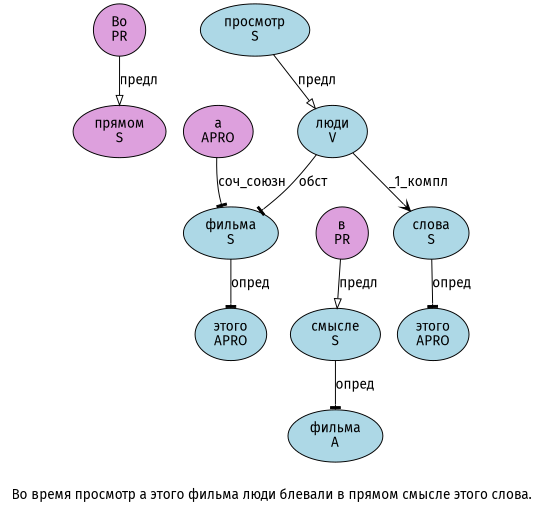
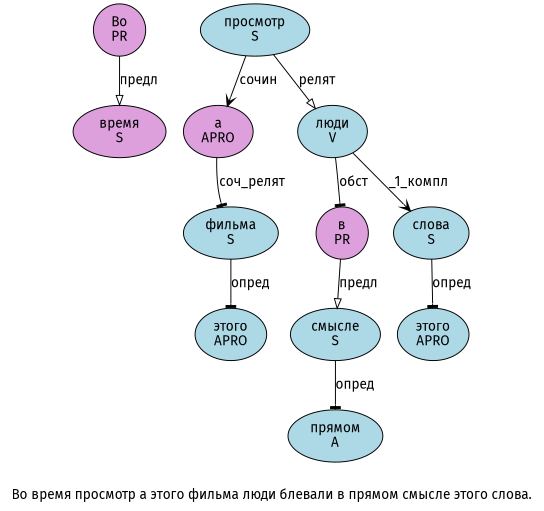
  digraph {
    fontname="Fira Sans"
    label="Во время просмотр а этого фильма люди блевали в прямом смысле этого слова."
    node [fillcolor=lightblue fontname="Fira Sans" penwidth=1 shape=ellipse style=filled]
    edge [arrowhead=tee fontname="Fira Sans"]
    n1 [fillcolor=plum label="Во\nPR"]
-   n2 [fillcolor=plum label="прямом\nS"]
+   n2 [fillcolor=plum label="время\nS"]
    n3 [label="просмотр\nS"]
    n4 [fillcolor=plum label="а\nAPRO"]
    n5 [label="люди\nV"]
    n6 [label="фильма\nS"]
    n7 [fillcolor=plum label="в\nPR"]
    n8 [label="слова\nS"]
    n9 [label="этого\nAPRO"]
    n10 [label="смысле\nS"]
    n11 [label="этого\nAPRO"]
-   n12 [label="фильма\nA"]
+   n12 [label="прямом\nA"]
    n1 -> n2 [arrowhead=onormal label="предл"]
-   n3 -> n5 [arrowhead=onormal label="предл"]
-   n4 -> n6 [label="соч_союзн"]
-   n5 -> n6 [label="обст"]
+   n3 -> n4 [arrowhead=vee label="сочин"]
+   n3 -> n5 [arrowhead=onormal label="релят"]
+   n4 -> n6 [label="соч_релят"]
+   n5 -> n7 [label="обст"]
    n5 -> n8 [arrowhead=vee label="_1_компл"]
    n6 -> n9 [label="опред"]
    n7 -> n10 [arrowhead=onormal label="предл"]
    n8 -> n11 [label="опред"]
    n10 -> n12 [label="опред"]
  }
